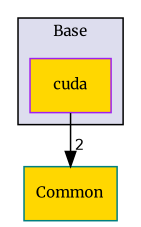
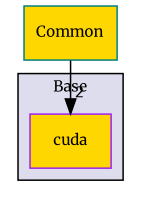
  digraph {
    compound=true
    fontname=Merriweather
    node [fillcolor=gold fontname=Merriweather fontsize=10 shape=box style=filled]
    n1 [label=cuda pencolor=black color=purple]
    n2 [label=Common color=teal]
    subgraph cluster_1 {
      bgcolor="#ddddee"
      fontsize=10
      label=Base
      pencolor=black
      n1
    }
-   n1 -> n2 [headlabel=2 labeldistance=1.5 labelfontname=Helvetica labelfontsize=10 fontname=Merriweather]
+   n2 -> n1 [headlabel=2 labeldistance=1.5 labelfontname=Helvetica labelfontsize=10 fontname=Merriweather]
  }
